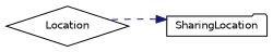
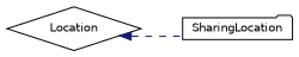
  digraph {
    rankdir=LR
    node [color=black fillcolor=white fontname=Helvetica fontsize=10 style=filled]
    n1 [height=0.2 label=Location shape=diamond width=0.4]
    n2 [height=0.2 label=SharingLocation shape=folder width=0.4]
-   n2 -> n1 [color=midnightblue dir=back fontname=Helvetica fontsize=10 labelfontname=Helvetica labelfontsize=10 style=dashed]
+   n1 -> n2 [color=midnightblue dir=back fontname=Helvetica fontsize=10 labelfontname=Helvetica labelfontsize=10 style=dashed]
  }
